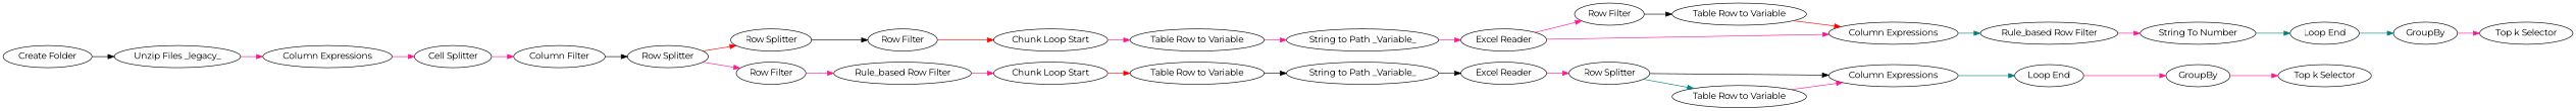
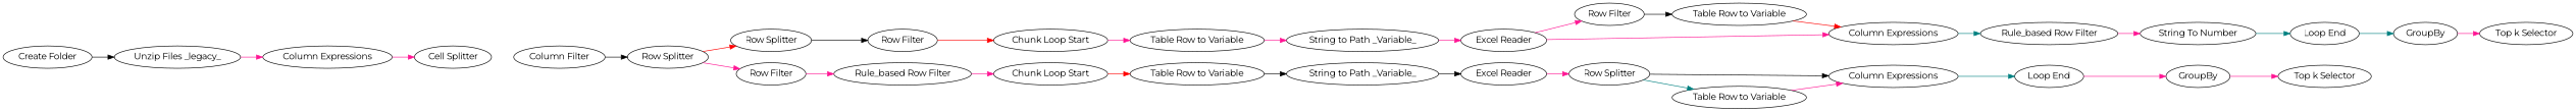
  digraph {
    fontname=Montserrat
    rankdir=LR
    node [fontname=Montserrat]
    edge [color=deeppink fontname=Montserrat]
    n1 [label=GroupBy]
    n2 [label="Top k Selector"]
    n3 [label="Chunk Loop Start"]
    n4 [label="Table Row to Variable"]
    n5 [label="String to Path _Variable_"]
    n6 [label="Excel Reader"]
    n7 [label="Cell Splitter"]
    n8 [label="Column Filter"]
    n9 [label="Row Splitter"]
    n10 [label="Row Splitter"]
    n11 [label="Row Filter"]
    n12 [label="Create Folder"]
    n13 [label="Unzip Files _legacy_"]
    n14 [label="Column Expressions"]
    n15 [label="Row Filter"]
    n16 [label="Column Expressions"]
    n17 [label="Table Row to Variable"]
    n18 [label="Rule_based Row Filter"]
    n19 [label="Row Splitter"]
    n20 [label="Column Expressions"]
    n21 [label="Table Row to Variable"]
    n22 [label="Loop End"]
    n23 [label="Row Filter"]
    n24 [label="Rule_based Row Filter"]
    n25 [label="Chunk Loop Start"]
    n26 [label=GroupBy]
    n27 [label="Top k Selector"]
    n28 [label="Loop End"]
    n29 [label="Excel Reader"]
    n30 [label="String To Number"]
    n31 [label="Table Row to Variable"]
    n32 [label="String to Path _Variable_"]
    n1 -> n2
    n3 -> n4
    n4 -> n5
    n5 -> n6
    n6 -> n15
    n6 -> n16
-   n7 -> n8
    n8 -> n9 [color=black]
    n9 -> n10 [color=red]
    n9 -> n11
    n10 -> n23 [color=black]
    n11 -> n24
    n12 -> n13 [color=black]
    n13 -> n14
    n14 -> n7
    n15 -> n17 [color=black]
    n16 -> n18 [color=teal]
    n17 -> n16 [color=red]
    n18 -> n30
    n19 -> n20 [color=black]
    n19 -> n21 [color=teal]
    n20 -> n22 [color=teal]
    n21 -> n20
    n22 -> n1
    n23 -> n3 [color=red]
    n24 -> n25
    n25 -> n31 [color=red]
    n26 -> n27
    n28 -> n26 [color=teal]
    n29 -> n19
    n30 -> n28 [color=teal]
    n31 -> n32 [color=black]
    n32 -> n29 [color=black]
  }
